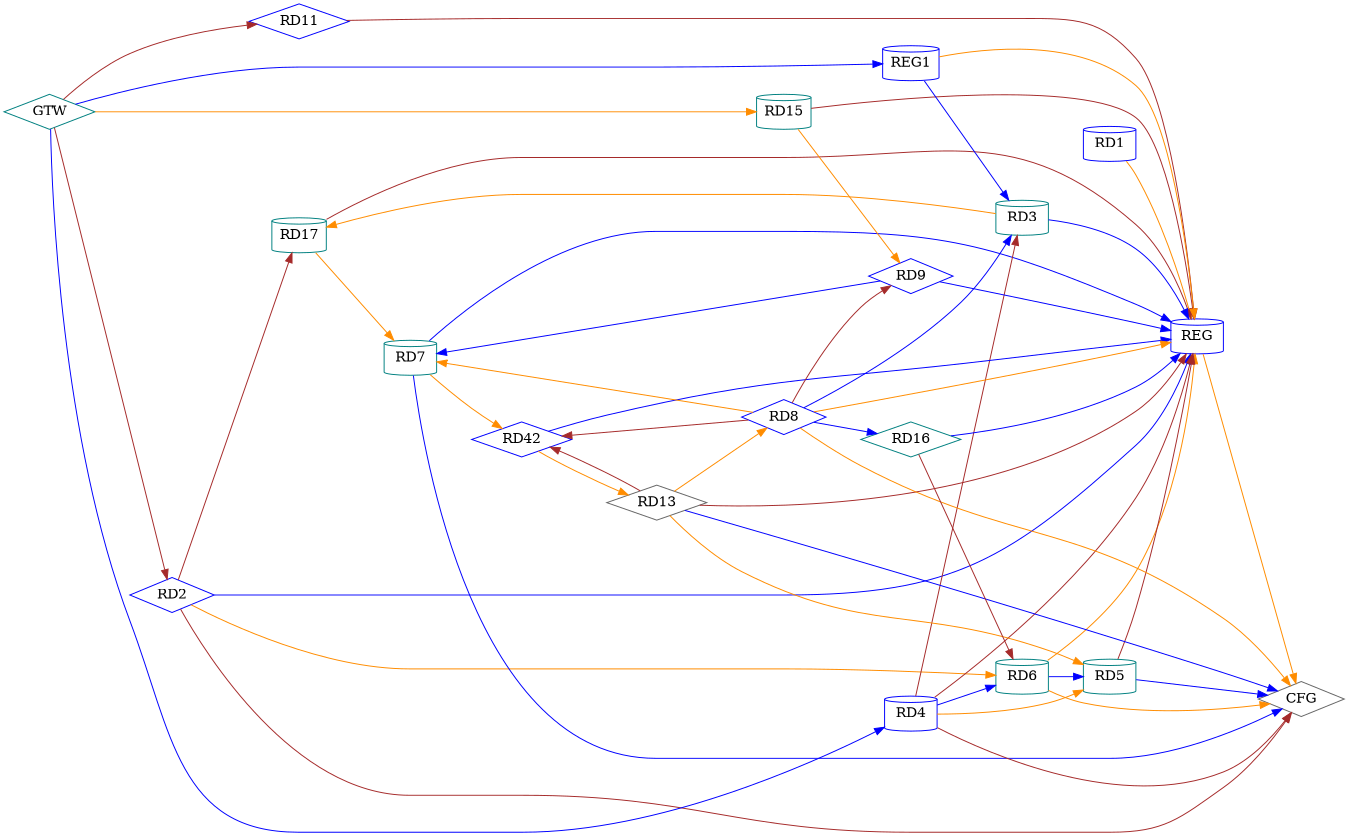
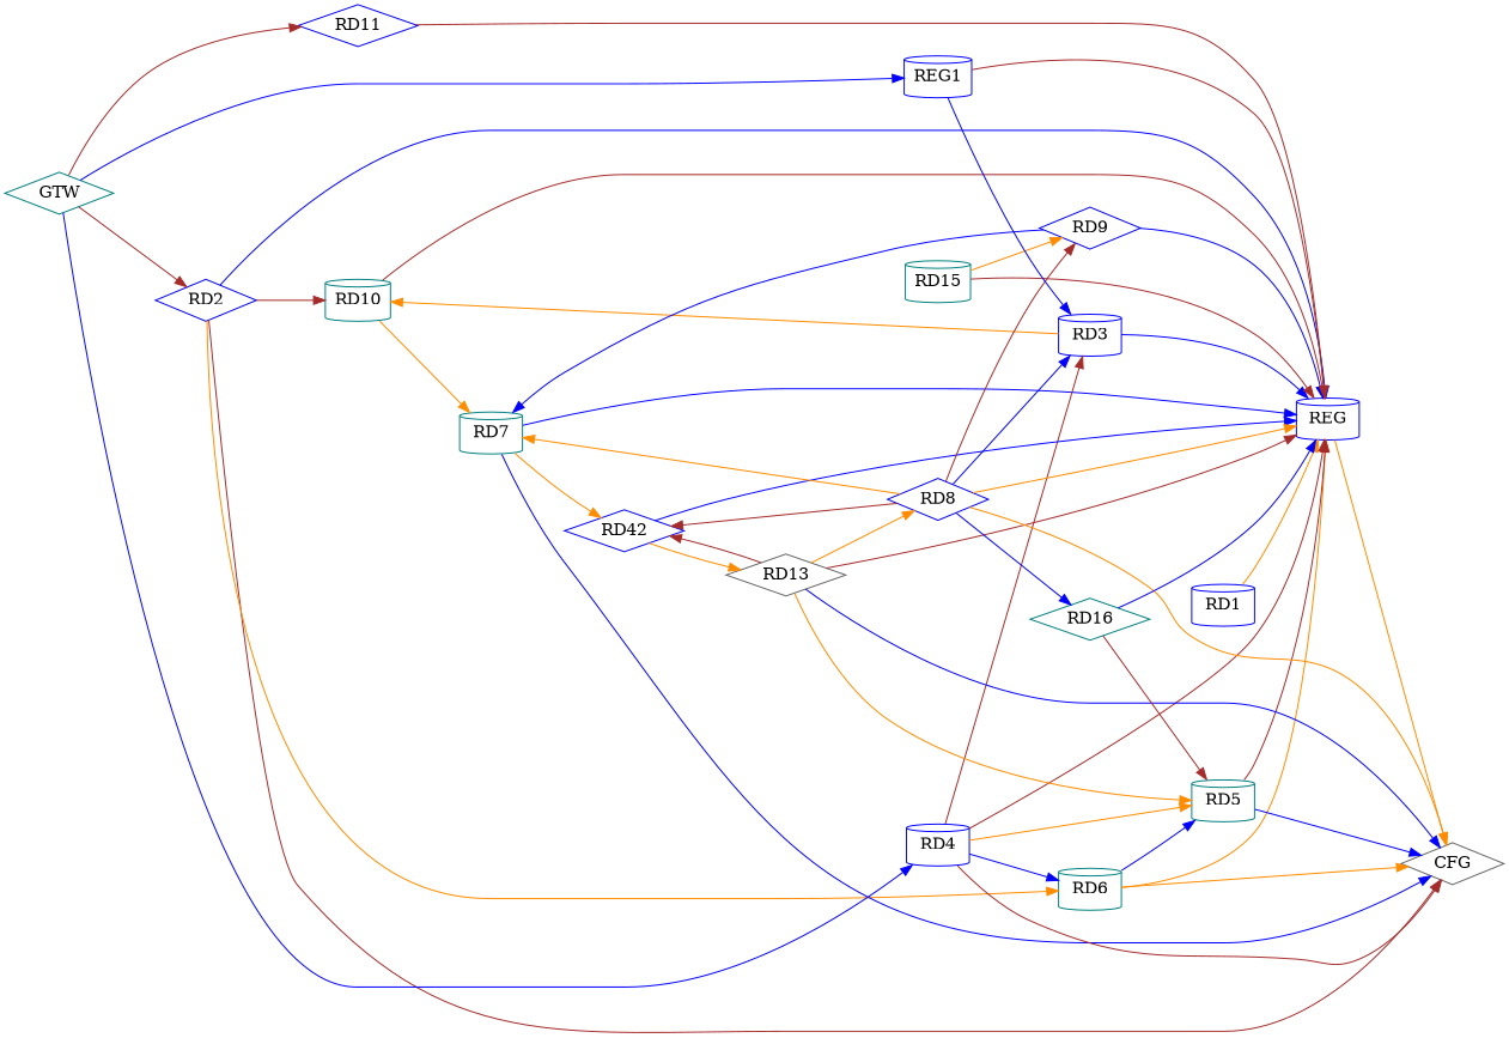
  strict digraph {
    rankdir=LR
    node [color=blue shape=cylinder]
    edge [color=darkorange]
    n1 [label=RD1]
    n2 [label=REG]
    n3 [color=gray40 label=CFG shape=diamond]
    n4 [label=RD2 shape=diamond]
    n5 [color=teal label=RD6]
-   n6 [color=teal label=RD17]
+   n6 [color=teal label=RD10]
    n7 [color=teal label=RD5]
    n8 [color=teal label=RD7]
-   n9 [color=teal label=RD3]
+   n9 [label=RD3]
    n10 [label=RD4]
    n11 [label=RD42 shape=diamond]
    n12 [color=gray40 label=RD13 shape=diamond]
    n13 [label=RD8 shape=diamond]
    n14 [label=RD9 shape=diamond]
    n15 [color=teal label=RD16 shape=diamond]
    n16 [label=RD11 shape=diamond]
    n17 [color=teal label=RD15]
    n18 [color=teal label=GTW shape=diamond]
    n19 [label=REG1]
    n1 -> n2
    n2 -> n3
    n4 -> n2 [color=blue]
    n4 -> n3 [color=brown]
    n4 -> n5
    n4 -> n6 [color=brown]
    n5 -> n2
    n5 -> n3
    n5 -> n7 [color=blue]
    n6 -> n2 [color=brown]
    n6 -> n8
    n7 -> n2 [color=brown]
    n7 -> n3 [color=blue]
    n8 -> n2 [color=blue]
    n8 -> n3 [color=blue]
    n8 -> n11
    n9 -> n2 [color=blue]
    n9 -> n6
    n10 -> n2 [color=brown]
    n10 -> n3 [color=brown]
    n10 -> n5 [color=blue]
    n10 -> n7
    n10 -> n9 [color=brown]
    n11 -> n2 [color=blue]
    n11 -> n12
    n12 -> n2 [color=brown]
    n12 -> n3 [color=blue]
    n12 -> n7
    n12 -> n11 [color=brown]
    n12 -> n13
    n13 -> n2
    n13 -> n3
    n13 -> n8
    n13 -> n9 [color=blue]
    n13 -> n11 [color=brown]
    n13 -> n14 [color=brown]
    n13 -> n15 [color=blue]
    n14 -> n2 [color=blue]
    n14 -> n8 [color=blue]
    n15 -> n2 [color=blue]
-   n15 -> n5 [color=brown]
+   n15 -> n7 [color=brown]
    n16 -> n2 [color=brown]
    n17 -> n2 [color=brown]
    n17 -> n14
    n18 -> n4 [color=brown]
    n18 -> n10 [color=blue]
    n18 -> n16 [color=brown]
-   n18 -> n17
    n18 -> n19 [color=blue]
-   n19 -> n2
+   n19 -> n2 [color=brown]
    n19 -> n9 [color=blue]
  }
